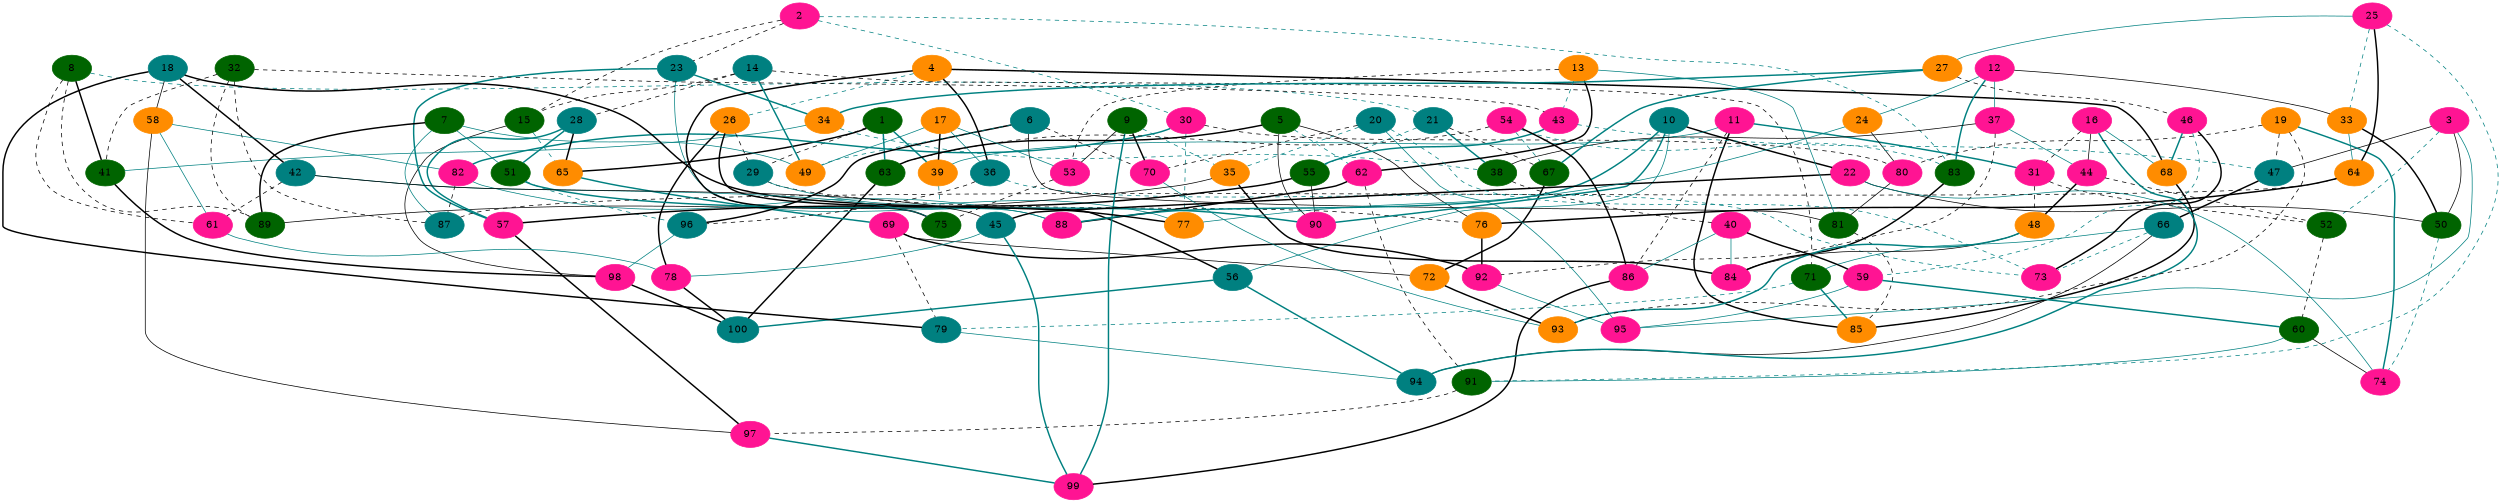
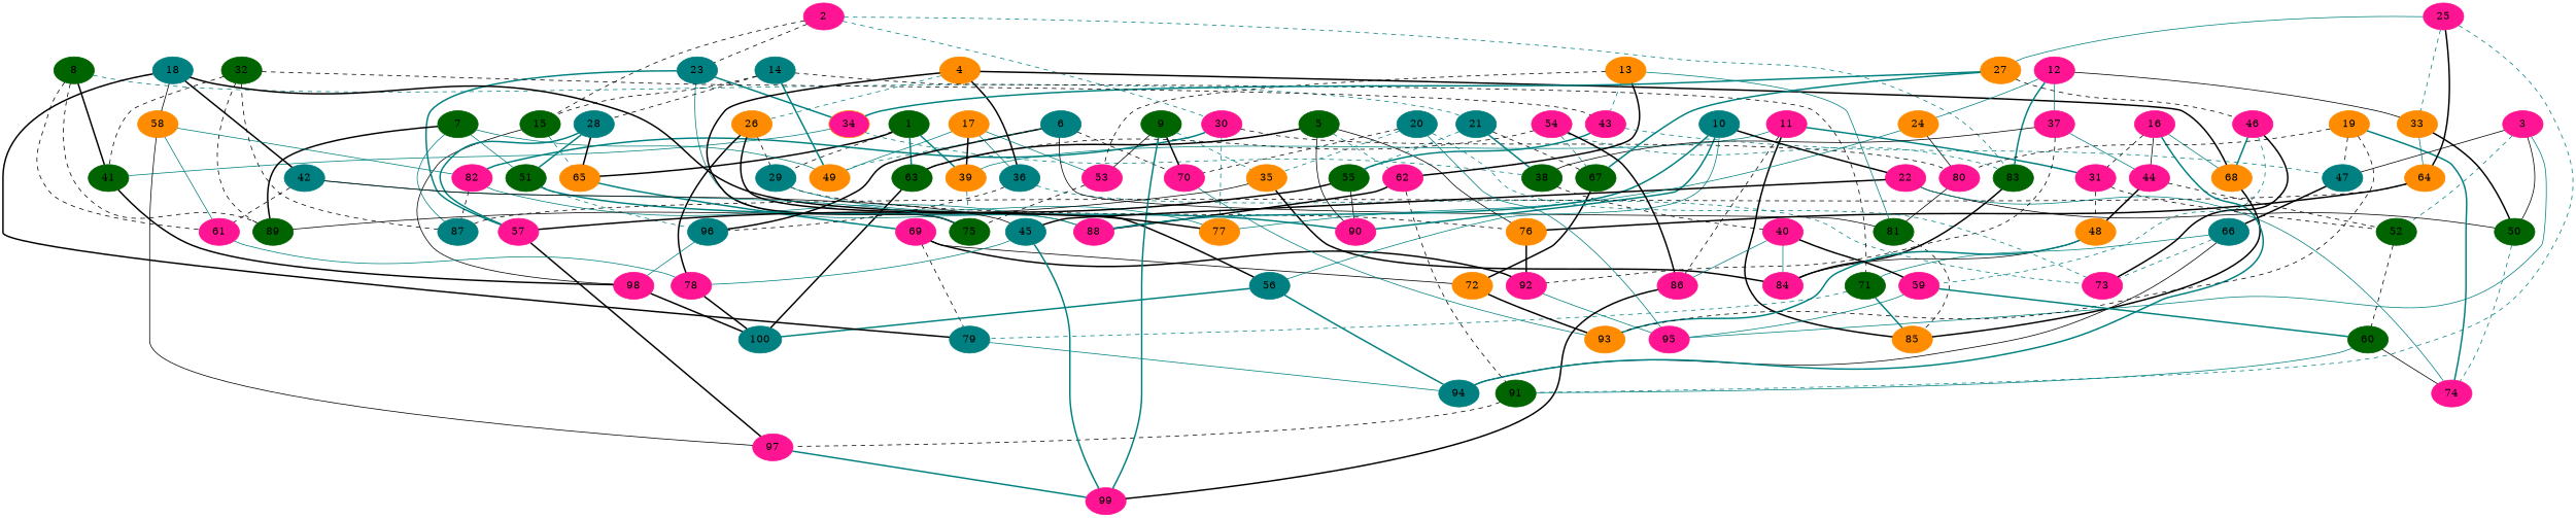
  graph {
    node [color=deeppink style=filled]
    edge [color=black style=bold]
    1 [color=darkgreen]
    29 [color=teal]
    39 [color=darkorange]
    63 [color=darkgreen]
    65 [color=darkorange]
    76 [color=darkorange]
    77 [color=darkorange]
    75 [color=darkgreen]
    100 [color=teal]
    69
    15 [color=darkgreen]
    2
    23 [color=teal]
    30
    83 [color=darkgreen]
    98
    88
-   34 [color=darkorange]
+   34 [color=darkorange fillcolor=deeppink]
    57
    80
    82
    84
    47 [color=teal]
    3
    50 [color=darkgreen]
    52 [color=darkgreen]
    95
    66 [color=teal]
    74
    60 [color=darkgreen]
    4 [color=darkorange]
    26 [color=darkorange]
    36 [color=teal]
    68 [color=darkorange]
    56 [color=teal]
    78
    96 [color=teal]
    73
    85 [color=darkorange]
    5 [color=darkgreen]
    62
    90
    91 [color=darkgreen]
    92
    6 [color=teal]
    49 [color=darkorange]
    70
    81 [color=darkgreen]
    93 [color=darkorange]
    7 [color=darkgreen]
    51 [color=darkgreen]
    87 [color=teal]
    89 [color=darkgreen]
    8 [color=darkgreen]
    21 [color=teal]
    41 [color=darkgreen]
    61
    38 [color=darkgreen]
    55 [color=darkgreen]
    67 [color=darkgreen]
    9 [color=darkgreen]
    35 [color=darkorange]
    53
    99
    10 [color=teal]
    22
    45 [color=teal]
    94 [color=teal]
    11
    31
    86
    48 [color=darkorange]
    12
    24 [color=darkorange]
    33 [color=darkorange]
    37
    64 [color=darkorange]
    44
    13 [color=darkorange]
    43
    14 [color=teal]
    28 [color=teal]
    71 [color=darkgreen]
    79 [color=teal]
    16
    17 [color=darkorange]
    18 [color=teal]
    42 [color=teal]
    58 [color=darkorange]
    97
    19 [color=darkorange]
    20 [color=teal]
    40
    72 [color=darkorange]
    25
    27 [color=darkorange]
    46
    59
    32 [color=darkgreen]
    54
    1 -- 29 [style=dashed]
    1 -- 39 [color=teal]
    1 -- 63 [color=teal]
    1 -- 65
    29 -- 76 [style=dashed]
    29 -- 77 [color=teal style=solid]
    39 -- 75 [color=teal style=dashed]
    63 -- 100
    65 -- 69 [color=teal]
    76 -- 92
    69 -- 92
    69 -- 79 [style=dashed]
    69 -- 72 [style=solid]
    15 -- 65 [color=teal style=dashed]
    15 -- 98 [style=solid]
    2 -- 15 [style=dashed]
    2 -- 23 [style=dashed]
    2 -- 30 [color=teal style=dashed]
    2 -- 83 [color=teal style=dashed]
    23 -- 88 [color=teal style=solid]
    23 -- 34 [color=teal]
    23 -- 57 [color=teal]
    30 -- 77 [color=teal style=dashed]
    30 -- 80 [style=dashed]
    30 -- 82 [color=teal]
    83 -- 84
    98 -- 100
    34 -- 41 [color=teal style=solid]
    34 -- 38 [color=teal style=dashed]
    57 -- 97
    80 -- 81 [style=solid]
    82 -- 88 [color=teal style=solid]
    82 -- 87 [style=dashed]
    47 -- 66
    3 -- 47 [style=solid]
    3 -- 50 [style=solid]
    3 -- 52 [color=teal style=dashed]
    3 -- 95 [color=teal style=solid]
    50 -- 74 [color=teal style=dashed]
    52 -- 60 [style=dashed]
    66 -- 73 [color=teal style=dashed]
    66 -- 94 [style=solid]
    66 -- 71 [color=teal style=solid]
    60 -- 74 [style=solid]
    60 -- 91 [color=teal style=solid]
    4 -- 75
    4 -- 26 [color=teal style=dashed]
    4 -- 36
    4 -- 68
    26 -- 29 [style=dashed]
    26 -- 56
    26 -- 78
    36 -- 96 [style=dashed]
    36 -- 73 [color=teal style=dashed]
    68 -- 85
    56 -- 100 [color=teal]
    56 -- 94 [color=teal]
    78 -- 100
    96 -- 98 [color=teal style=solid]
    5 -- 63
    5 -- 76 [style=solid]
    5 -- 62 [color=teal style=dashed]
    5 -- 90 [style=solid]
    62 -- 88
    62 -- 91 [style=dashed]
    91 -- 97 [style=dashed]
    92 -- 95 [color=teal style=solid]
    6 -- 96
    6 -- 49 [color=teal style=dashed]
    6 -- 70 [style=dashed]
    6 -- 81 [style=solid]
    70 -- 93 [color=teal style=solid]
    81 -- 85 [style=dashed]
    7 -- 49 [color=teal style=solid]
    7 -- 51 [color=teal style=solid]
    7 -- 87 [color=teal style=solid]
    7 -- 89
    51 -- 96 [color=teal style=dashed]
    51 -- 90 [color=teal]
    8 -- 89 [style=dashed]
    8 -- 21 [color=teal style=dashed]
    8 -- 41
    8 -- 61 [style=dashed]
    21 -- 38 [color=teal]
    21 -- 55 [color=teal style=dashed]
    21 -- 67 [style=dashed]
    41 -- 98
    61 -- 78 [color=teal style=solid]
    38 -- 40 [style=dashed]
    55 -- 57
    55 -- 90 [style=solid]
    67 -- 72
    9 -- 70
    9 -- 35 [color=teal style=dashed]
    9 -- 53 [style=solid]
    9 -- 99 [color=teal]
    35 -- 84
    35 -- 89 [style=solid]
    53 -- 75 [style=dashed]
    10 -- 88 [color=teal]
    10 -- 56 [color=teal style=solid]
    10 -- 90 [color=teal]
    10 -- 22
    22 -- 50 [style=solid]
    22 -- 74 [color=teal style=solid]
    22 -- 45
    45 -- 78 [color=teal style=solid]
    45 -- 99 [color=teal]
    11 -- 39 [color=teal style=solid]
    11 -- 85
    11 -- 31 [color=teal]
    11 -- 86 [style=dashed]
    31 -- 52 [style=dashed]
    31 -- 48 [style=dashed]
    86 -- 99
    48 -- 84 [style=solid]
    48 -- 93 [color=teal]
    12 -- 83 [color=teal]
    12 -- 24 [color=teal style=solid]
    12 -- 33 [style=solid]
    12 -- 37 [color=teal style=solid]
    24 -- 77 [color=teal style=solid]
    24 -- 80 [style=solid]
    33 -- 50
    33 -- 64 [color=teal style=solid]
    37 -- 92 [style=dashed]
    37 -- 38 [style=solid]
    37 -- 44 [color=teal style=solid]
    64 -- 76
    64 -- 87 [style=dashed]
    44 -- 52 [style=dashed]
    44 -- 48
    13 -- 62
    13 -- 81 [color=teal style=solid]
    13 -- 53 [style=dashed]
    13 -- 43 [color=teal style=dashed]
    43 -- 47 [color=teal style=dashed]
    43 -- 55 [color=teal]
    14 -- 15 [style=dashed]
    14 -- 49 [color=teal]
    14 -- 28 [style=dashed]
    14 -- 71 [style=dashed]
    28 -- 65
    28 -- 57 [color=teal]
    28 -- 51 [color=teal]
    71 -- 85 [color=teal]
    71 -- 79 [color=teal style=dashed]
    79 -- 94 [color=teal style=solid]
    16 -- 68 [color=teal style=solid]
    16 -- 94 [color=teal]
    16 -- 31 [style=dashed]
    16 -- 44 [style=solid]
    17 -- 39
    17 -- 36 [color=teal style=solid]
    17 -- 49 [color=teal style=solid]
    17 -- 53 [color=teal style=solid]
    18 -- 77
    18 -- 79
    18 -- 42
    18 -- 58 [style=solid]
    42 -- 75 [color=teal style=solid]
    42 -- 61 [style=dashed]
    42 -- 45 [style=solid]
    58 -- 82 [color=teal style=solid]
    58 -- 61 [color=teal style=solid]
    58 -- 97 [style=solid]
    97 -- 99 [color=teal]
    19 -- 80 [style=dashed]
    19 -- 47 [style=dashed]
    19 -- 74 [color=teal]
    19 -- 93 [style=dashed]
    20 -- 95 [color=teal style=solid]
    20 -- 73 [color=teal style=dashed]
    20 -- 70 [style=dashed]
    20 -- 35 [color=teal style=dashed]
    40 -- 84 [color=teal style=solid]
    40 -- 86 [color=teal style=solid]
    40 -- 59
    72 -- 93
    25 -- 91 [color=teal style=dashed]
    25 -- 33 [color=teal style=dashed]
    25 -- 64
    25 -- 27 [color=teal style=solid]
    27 -- 34 [color=teal]
    27 -- 67 [color=teal]
    27 -- 46 [style=dashed]
    46 -- 68 [color=teal]
    46 -- 73
    46 -- 59 [color=teal style=dashed]
    59 -- 95 [color=teal style=solid]
    59 -- 60 [color=teal]
    32 -- 87 [style=dashed]
    32 -- 89 [style=dashed]
    32 -- 41 [style=dashed]
    32 -- 43 [style=dashed]
    54 -- 63 [style=dashed]
    54 -- 83 [color=teal style=dashed]
    54 -- 67 [color=teal style=dashed]
    54 -- 86
  }
